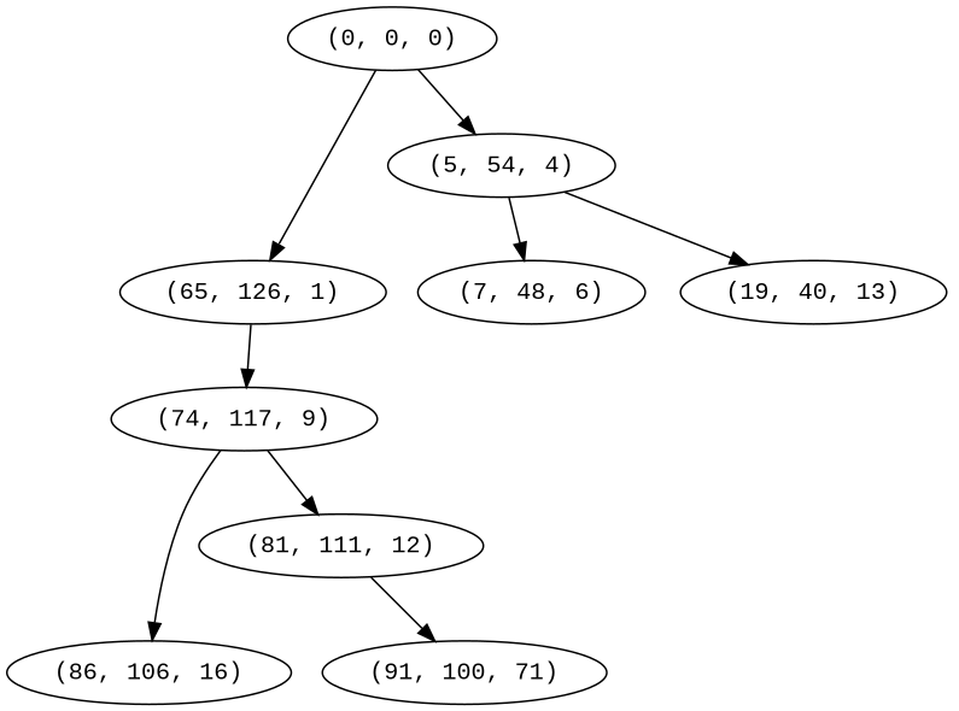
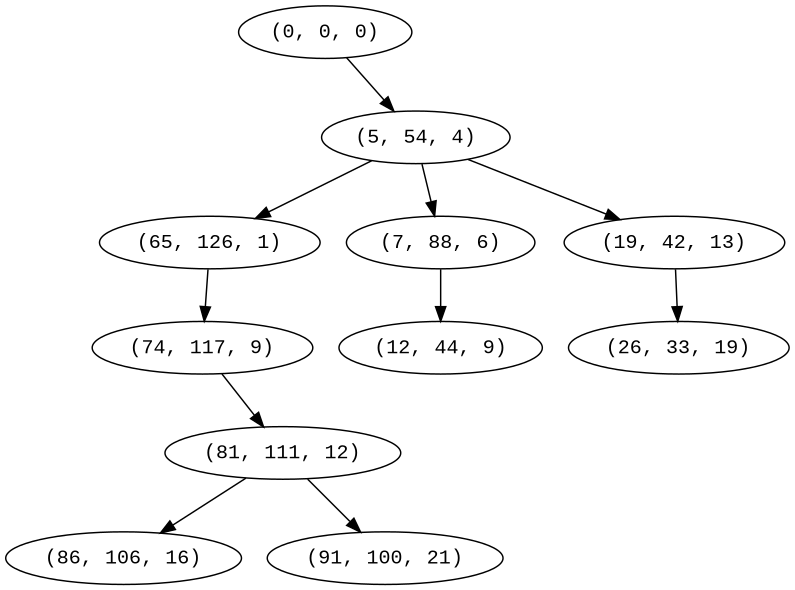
  digraph {
    fontname="Liberation Mono"
    node [fontname="Liberation Mono"]
    edge [fontname="Liberation Mono"]
    "(0, 0, 0)"
    "(5, 54, 4)"
    "(65, 126, 1)"
-   "(7, 48, 6)"
-   "(19, 40, 13)"
+   "(7, 48, 6)" [label="(7, 88, 6)"]
+   "(19, 40, 13)" [label="(19, 42, 13)"]
    "(74, 117, 9)"
+   "(12, 44, 9)"
+   "(26, 33, 19)"
    "(81, 111, 12)"
    "(86, 106, 16)"
-   "(91, 100, 21)" [label="(91, 100, 71)"]
+   "(91, 100, 21)"
    "(0, 0, 0)" -> "(5, 54, 4)"
-   "(0, 0, 0)" -> "(65, 126, 1)"
+   "(5, 54, 4)" -> "(65, 126, 1)"
    "(5, 54, 4)" -> "(7, 48, 6)"
    "(5, 54, 4)" -> "(19, 40, 13)"
    "(65, 126, 1)" -> "(74, 117, 9)"
+   "(7, 48, 6)" -> "(12, 44, 9)"
+   "(19, 40, 13)" -> "(26, 33, 19)"
    "(74, 117, 9)" -> "(81, 111, 12)"
-   "(74, 117, 9)" -> "(86, 106, 16)"
+   "(81, 111, 12)" -> "(86, 106, 16)"
    "(81, 111, 12)" -> "(91, 100, 21)"
  }
